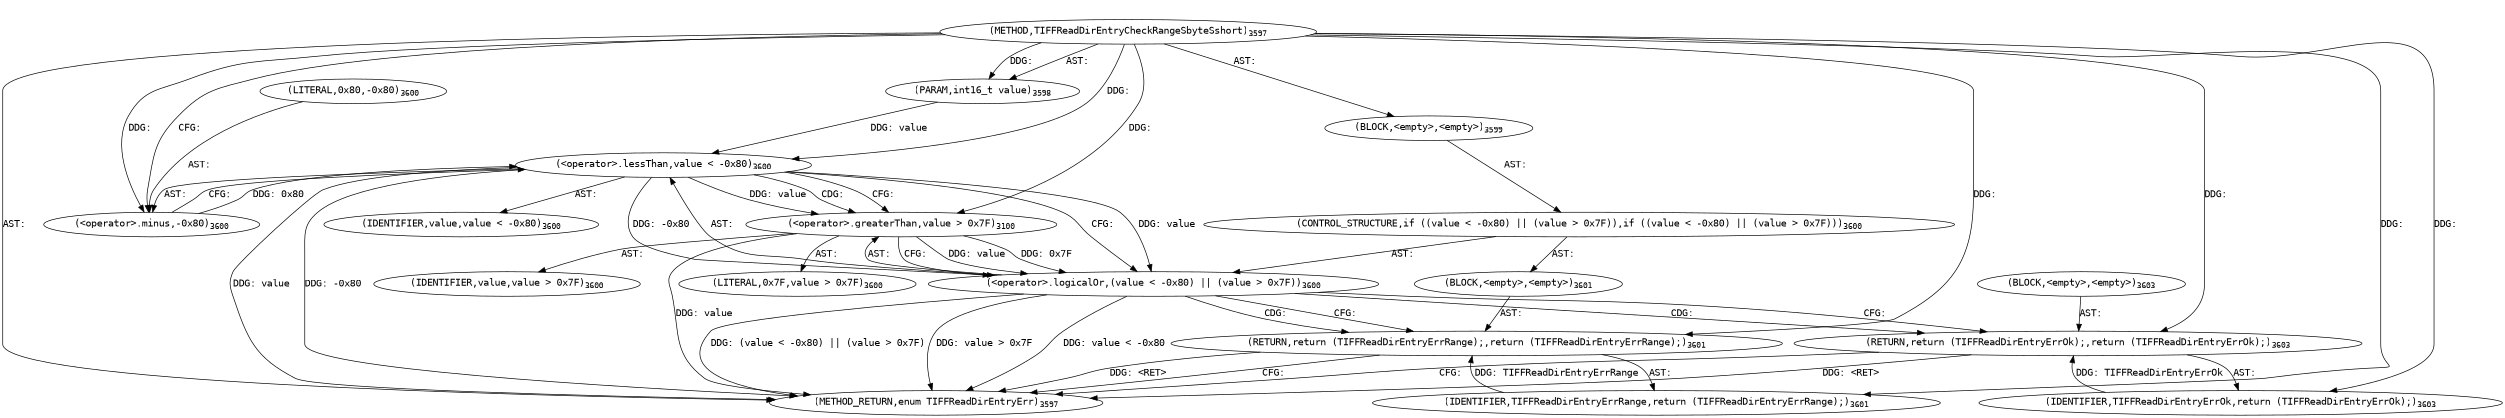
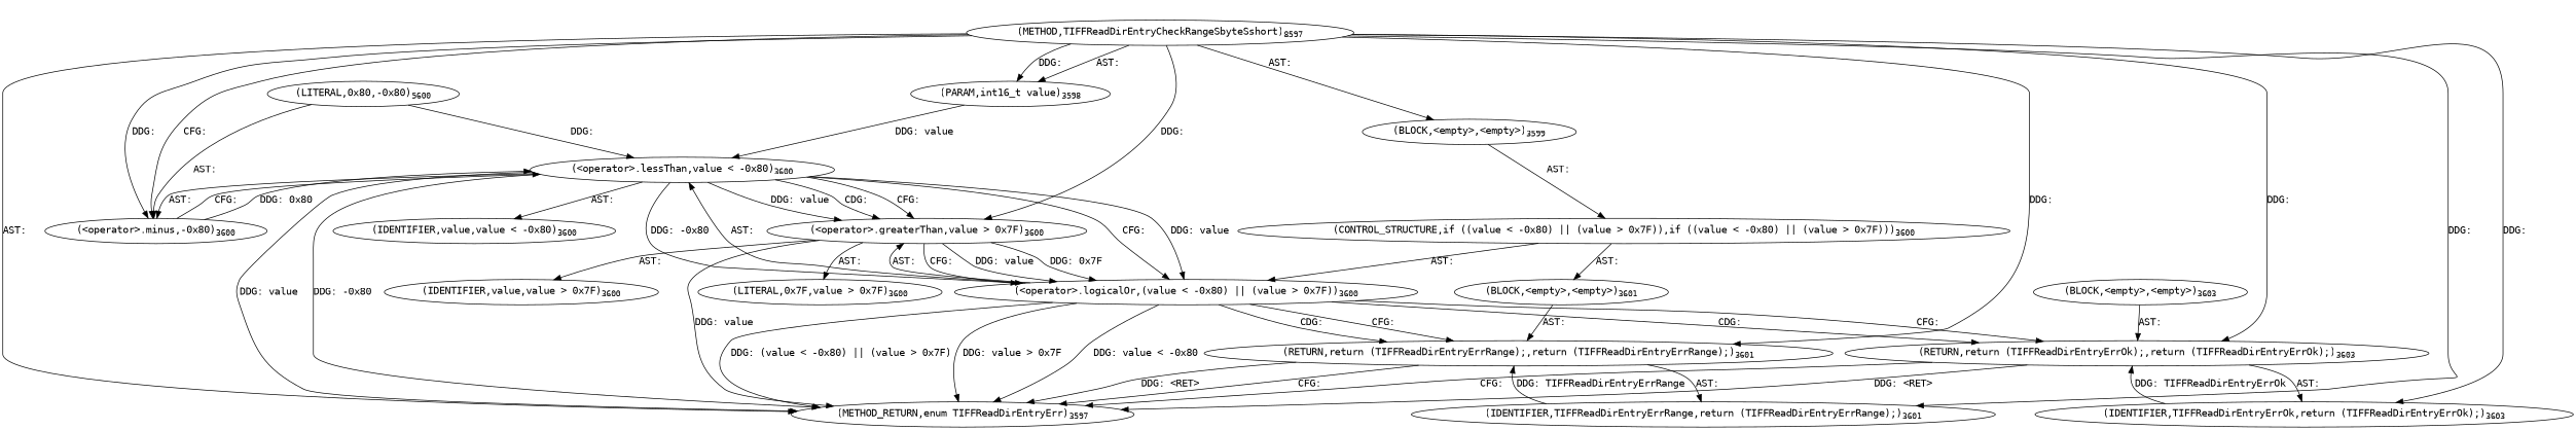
  digraph {
    fontname="DejaVu Sans Mono"
    node [fontname="DejaVu Sans Mono"]
    edge [fontname="DejaVu Sans Mono"]
-   n1 [label=<(METHOD,TIFFReadDirEntryCheckRangeSbyteSshort)<SUB>3597</SUB>>]
+   n1 [label=<(METHOD,TIFFReadDirEntryCheckRangeSbyteSshort)<SUB>8597</SUB>>]
    n2 [label=<(PARAM,int16_t value)<SUB>3598</SUB>>]
    n3 [label=<(BLOCK,&lt;empty&gt;,&lt;empty&gt;)<SUB>3599</SUB>>]
    n4 [label=<(&lt;operator&gt;.lessThan,value &lt; -0x80)<SUB>3600</SUB>>]
    n5 [label=<(&lt;operator&gt;.minus,-0x80)<SUB>3600</SUB>>]
-   n6 [label=<(&lt;operator&gt;.greaterThan,value &gt; 0x7F)<SUB>3100</SUB>>]
+   n6 [label=<(&lt;operator&gt;.greaterThan,value &gt; 0x7F)<SUB>3600</SUB>>]
    n7 [label=<(RETURN,return (TIFFReadDirEntryErrRange);,return (TIFFReadDirEntryErrRange);)<SUB>3601</SUB>>]
    n8 [label=<(IDENTIFIER,TIFFReadDirEntryErrRange,return (TIFFReadDirEntryErrRange);)<SUB>3601</SUB>>]
    n9 [label=<(RETURN,return (TIFFReadDirEntryErrOk);,return (TIFFReadDirEntryErrOk);)<SUB>3603</SUB>>]
    n10 [label=<(IDENTIFIER,TIFFReadDirEntryErrOk,return (TIFFReadDirEntryErrOk);)<SUB>3603</SUB>>]
    n11 [label=<(METHOD_RETURN,enum TIFFReadDirEntryErr)<SUB>3597</SUB>>]
    n12 [label=<(CONTROL_STRUCTURE,if ((value &lt; -0x80) || (value &gt; 0x7F)),if ((value &lt; -0x80) || (value &gt; 0x7F)))<SUB>3600</SUB>>]
    n13 [label=<(&lt;operator&gt;.logicalOr,(value &lt; -0x80) || (value &gt; 0x7F))<SUB>3600</SUB>>]
    n14 [label=<(IDENTIFIER,value,value &lt; -0x80)<SUB>3600</SUB>>]
    n15 [label=<(IDENTIFIER,value,value &gt; 0x7F)<SUB>3600</SUB>>]
    n16 [label=<(LITERAL,0x7F,value &gt; 0x7F)<SUB>3600</SUB>>]
    n17 [label=<(BLOCK,&lt;empty&gt;,&lt;empty&gt;)<SUB>3601</SUB>>]
-   n18 [label=<(LITERAL,0x80,-0x80)<SUB>3600</SUB>>]
+   n18 [label=<(LITERAL,0x80,-0x80)<SUB>5600</SUB>>]
    n19 [label=<(BLOCK,&lt;empty&gt;,&lt;empty&gt;)<SUB>3603</SUB>>]
    n1 -> n2 [label="AST: "]
    n1 -> n2 [label="DDG: "]
    n1 -> n3 [label="AST: "]
-   n1 -> n4 [label="DDG: "]
+   n18 -> n4 [label="DDG: "]
    n1 -> n5 [label="CFG: "]
    n1 -> n5 [label="DDG: "]
    n1 -> n6 [label="DDG: "]
    n1 -> n7 [label="DDG: "]
    n1 -> n8 [label="DDG: "]
    n1 -> n9 [label="DDG: "]
    n1 -> n10 [label="DDG: "]
    n1 -> n11 [label="AST: "]
    n2 -> n4 [label="DDG: value"]
    n3 -> n12 [label="AST: "]
    n4 -> n5 [label="AST: "]
    n4 -> n6 [label="CFG: "]
    n4 -> n6 [label="DDG: value"]
    n4 -> n6 [label="CDG: "]
    n4 -> n11 [label="DDG: value"]
    n4 -> n11 [label="DDG: -0x80"]
    n4 -> n13 [label="CFG: "]
    n4 -> n13 [label="DDG: value"]
    n4 -> n13 [label="DDG: -0x80"]
    n4 -> n14 [label="AST: "]
    n5 -> n4 [label="CFG: "]
    n5 -> n4 [label="DDG: 0x80"]
    n6 -> n11 [label="DDG: value"]
    n6 -> n13 [label="CFG: "]
    n6 -> n13 [label="DDG: value"]
    n6 -> n13 [label="DDG: 0x7F"]
    n6 -> n15 [label="AST: "]
    n6 -> n16 [label="AST: "]
    n7 -> n8 [label="AST: "]
    n7 -> n11 [label="CFG: "]
    n7 -> n11 [label="DDG: &lt;RET&gt;"]
    n8 -> n7 [label="DDG: TIFFReadDirEntryErrRange"]
    n9 -> n10 [label="AST: "]
    n9 -> n11 [label="CFG: "]
    n9 -> n11 [label="DDG: &lt;RET&gt;"]
    n10 -> n9 [label="DDG: TIFFReadDirEntryErrOk"]
    n12 -> n13 [label="AST: "]
    n12 -> n17 [label="AST: "]
    n13 -> n4 [label="AST: "]
    n13 -> n6 [label="AST: "]
    n13 -> n7 [label="CFG: "]
    n13 -> n7 [label="CDG: "]
    n13 -> n9 [label="CFG: "]
    n13 -> n9 [label="CDG: "]
    n13 -> n11 [label="DDG: value &lt; -0x80"]
    n13 -> n11 [label="DDG: value &gt; 0x7F"]
    n13 -> n11 [label="DDG: (value &lt; -0x80) || (value &gt; 0x7F)"]
    n17 -> n7 [label="AST: "]
    n18 -> n5 [label="AST: "]
    n19 -> n9 [label="AST: "]
  }
